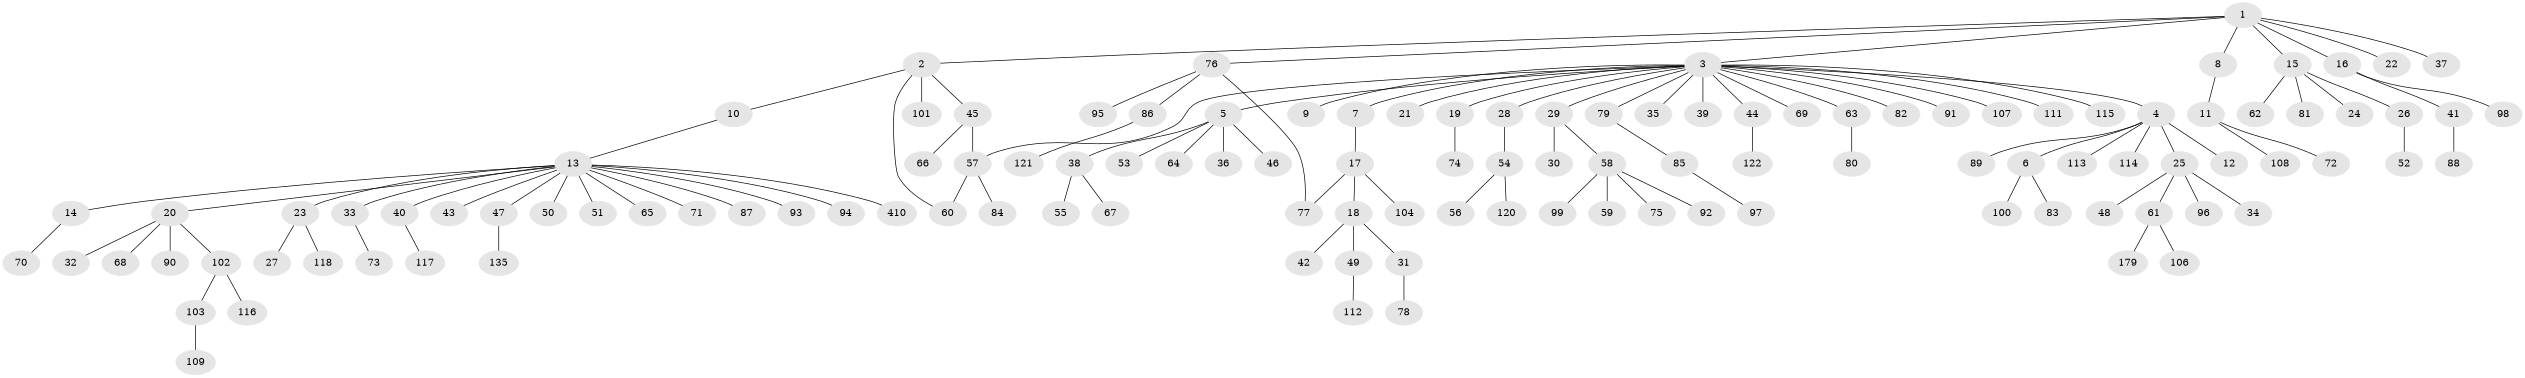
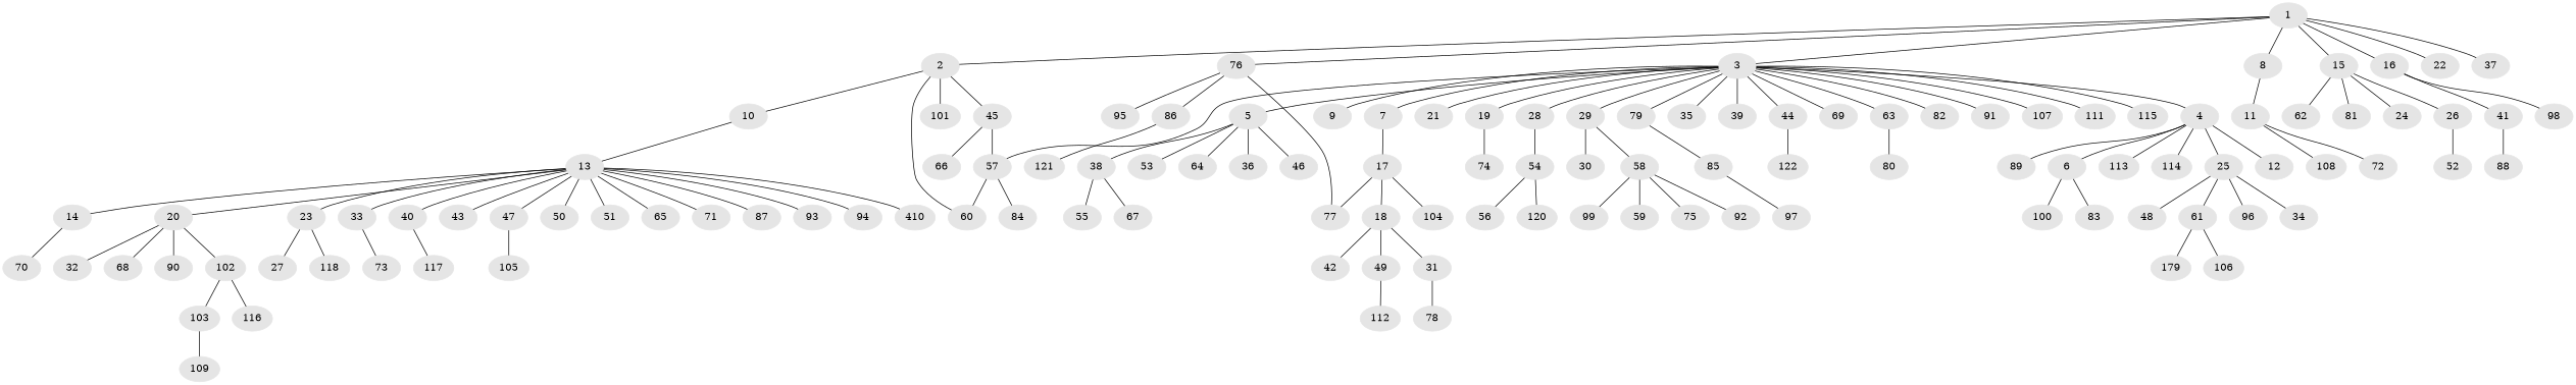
  graph {
    node [color=gray90 style=filled]
    1
    2
    3
    8
    15
    16
    22
    37
    76
    10
    45
    60
    101
    4
    5
    7
    9
    19
    21
    28
    29
    35
    39
    44
    57
    63
    69
    79
    82
    91
    107
    111
    115
    11
    24
    26
    62
    81
    41
    98
    77
    86
    95
    13
    66
    6
    12
    25
    89
    113
    114
    36
    38
    46
    53
    64
    17
    74
    54
    30
    58
    122
    84
    80
    85
    83
    100
    34
    48
    61
    96
    55
    67
    18
    104
    72
    108
    14
    20
    23
    33
    40
    43
    47
    50
    51
    65
    71
    87
    93
    94
    n92 [label=410]
    70
    32
    68
    90
    102
    27
    118
    73
    117
-   105 [label=135]
+   105
    52
    88
    31
    42
    49
    78
    112
    103
    116
    106
    n113 [label=179]
    56
    120
    59
    75
    92
    99
    121
    97
    109
    1 -- 2
    1 -- 3
    1 -- 8
    1 -- 15
    1 -- 16
    1 -- 22
    1 -- 37
    1 -- 76
    2 -- 10
    2 -- 45
    2 -- 60
    2 -- 101
    3 -- 4
    3 -- 5
    3 -- 7
    3 -- 9
    3 -- 19
    3 -- 21
    3 -- 28
    3 -- 29
    3 -- 35
    3 -- 39
    3 -- 44
    3 -- 57
    3 -- 63
    3 -- 69
    3 -- 79
    3 -- 82
    3 -- 91
    3 -- 107
    3 -- 111
    3 -- 115
    8 -- 11
    15 -- 24
    15 -- 26
    15 -- 62
    15 -- 81
    16 -- 41
    16 -- 98
    76 -- 77
    76 -- 86
    76 -- 95
    10 -- 13
    45 -- 57
    45 -- 66
    4 -- 6
    4 -- 12
    4 -- 25
    4 -- 89
    4 -- 113
    4 -- 114
    5 -- 36
    5 -- 38
    5 -- 46
    5 -- 53
    5 -- 64
    7 -- 17
    19 -- 74
    28 -- 54
    29 -- 30
    29 -- 58
    44 -- 122
    57 -- 60
    57 -- 84
    63 -- 80
    79 -- 85
    11 -- 72
    11 -- 108
    26 -- 52
    41 -- 88
    86 -- 121
    13 -- 14
    13 -- 20
    13 -- 23
    13 -- 33
    13 -- 40
    13 -- 43
    13 -- 47
    13 -- 50
    13 -- 51
    13 -- 65
    13 -- 71
    13 -- 87
    13 -- 93
    13 -- 94
    13 -- n92
    6 -- 83
    6 -- 100
    25 -- 34
    25 -- 48
    25 -- 61
    25 -- 96
    38 -- 55
    38 -- 67
    17 -- 77
    17 -- 18
    17 -- 104
    54 -- 56
    54 -- 120
    58 -- 59
    58 -- 75
    58 -- 92
    58 -- 99
    85 -- 97
    61 -- 106
    61 -- n113
    18 -- 31
    18 -- 42
    18 -- 49
    14 -- 70
    20 -- 32
    20 -- 68
    20 -- 90
    20 -- 102
    23 -- 27
    23 -- 118
    33 -- 73
    40 -- 117
    47 -- 105
    102 -- 103
    102 -- 116
    31 -- 78
    49 -- 112
    103 -- 109
  }
